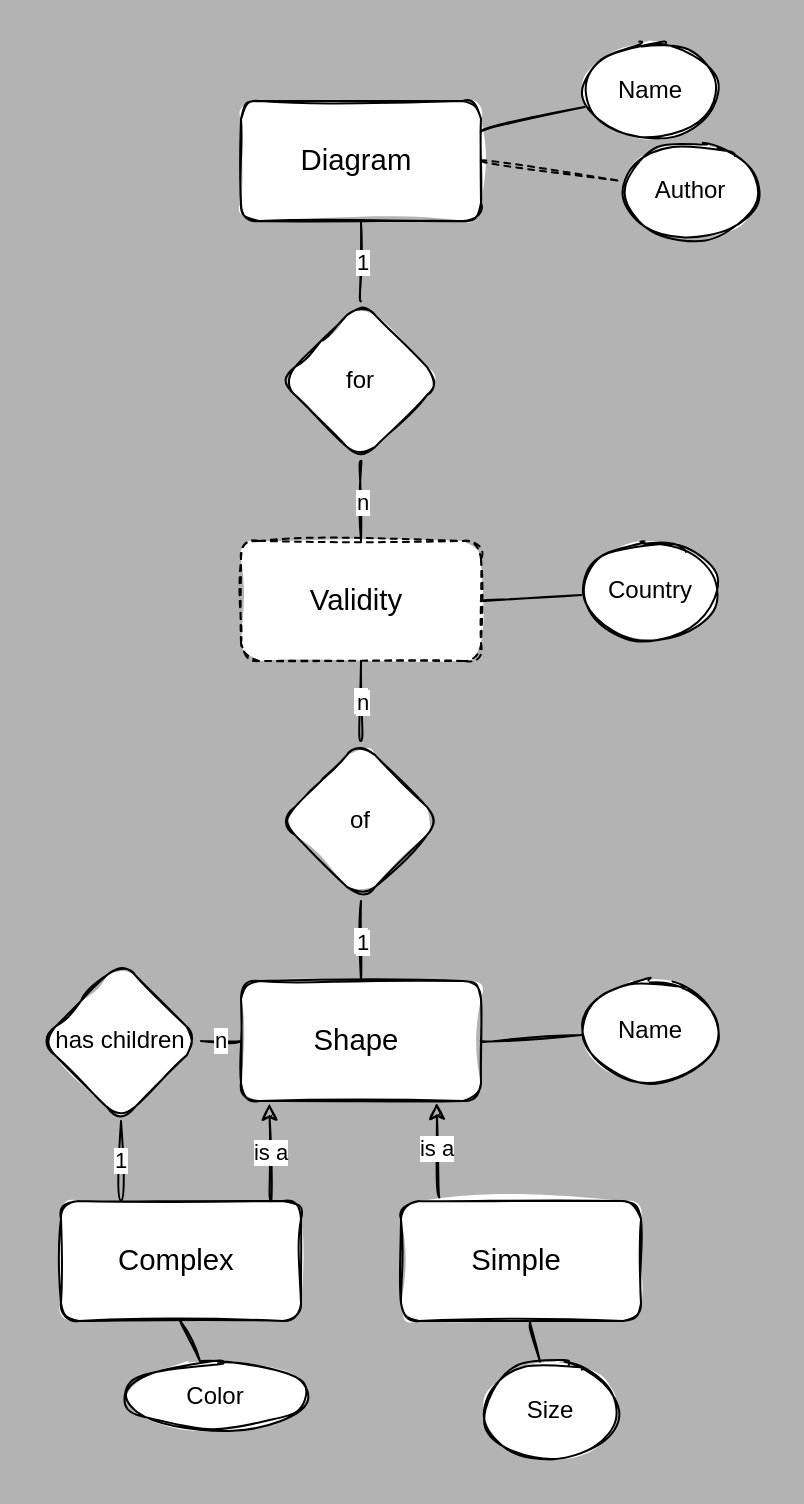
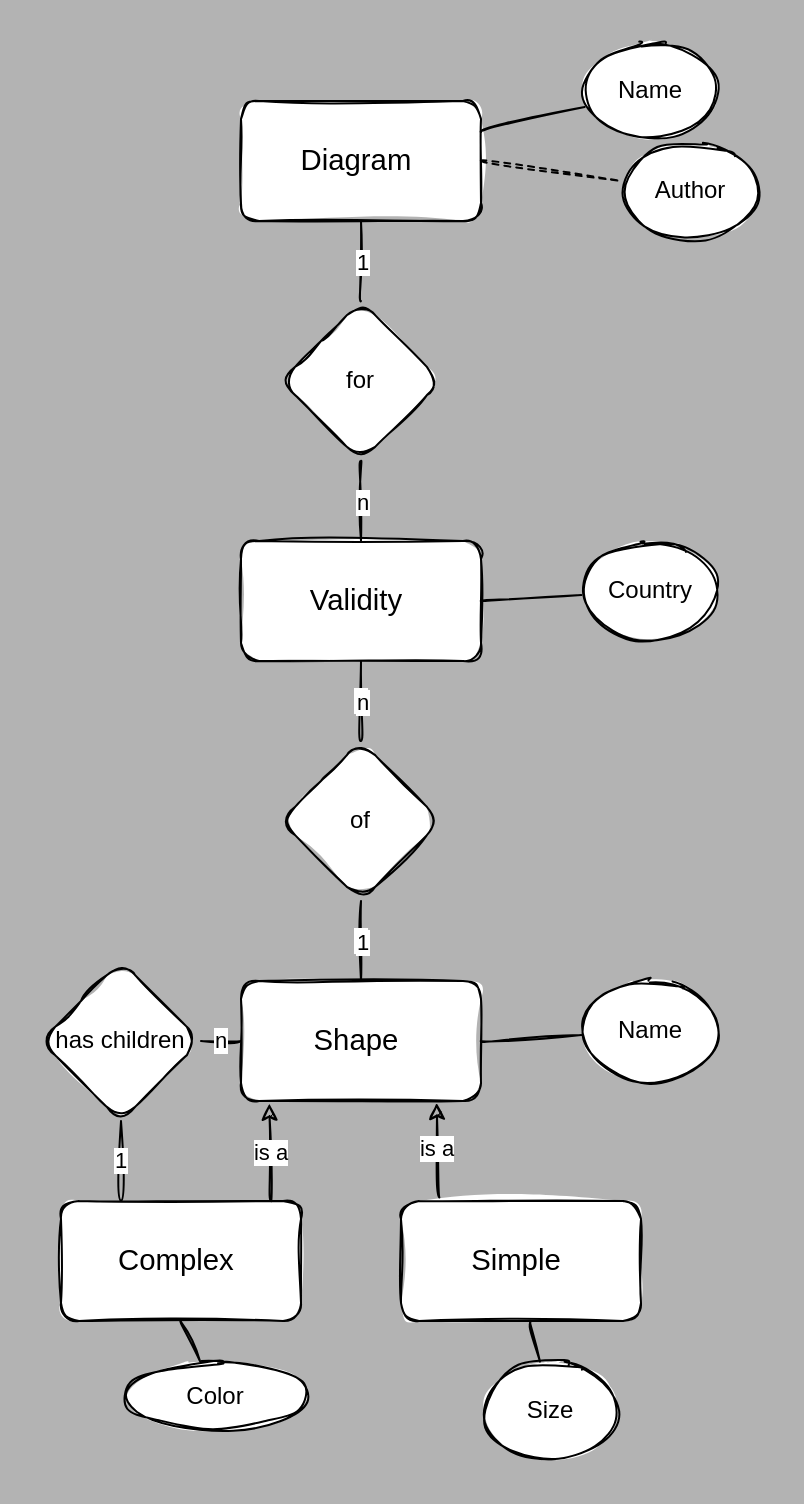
  <mxCell id="0" />
  <mxCell id="1" parent="0" />
- <mxCell id="2" value="&lt;span style=&quot;font-size: 11.0pt ; font-family: &amp;#34;calibri&amp;#34; , sans-serif&quot;&gt;Validity&amp;nbsp;&lt;/span&gt;" style="rounded=1;whiteSpace=wrap;html=1;sketch=1;dashed=1;" parent="1" vertex="1"><mxGeometry x="120" y="270" width="120" height="60" as="geometry" /></mxCell>
+ <mxCell id="2" value="&lt;span style=&quot;font-size: 11.0pt ; font-family: &amp;#34;calibri&amp;#34; , sans-serif&quot;&gt;Validity&amp;nbsp;&lt;/span&gt;" style="rounded=1;whiteSpace=wrap;html=1;sketch=1;" parent="1" vertex="1"><mxGeometry x="120" y="270" width="120" height="60" as="geometry" /></mxCell>
  <mxCell id="3" value="&lt;span style=&quot;font-size: 11.0pt ; font-family: &amp;#34;calibri&amp;#34; , sans-serif&quot;&gt;Diagram&amp;nbsp;&lt;/span&gt;" style="rounded=1;whiteSpace=wrap;html=1;sketch=1;" parent="1" vertex="1"><mxGeometry x="120" y="50" width="120" height="60" as="geometry" /></mxCell>
  <mxCell id="4" value="Name" style="ellipse;whiteSpace=wrap;html=1;fontStyle=0;rounded=1;sketch=1;" parent="1" vertex="1"><mxGeometry x="290" y="20" width="70" height="50" as="geometry" /></mxCell>
  <mxCell id="5" style="rounded=1;orthogonalLoop=1;jettySize=auto;html=1;startArrow=none;startFill=0;endArrow=none;endFill=0;sketch=1;curved=1;" parent="1" source="3" target="4" edge="1"><mxGeometry relative="1" as="geometry"><mxPoint x="128.52" y="313.48" as="sourcePoint" /><mxPoint x="119.732" y="279.47" as="targetPoint" /></mxGeometry></mxCell>
  <mxCell id="6" value="for" style="rhombus;whiteSpace=wrap;html=1;rounded=1;sketch=1;" parent="1" vertex="1"><mxGeometry x="140" y="150" width="80" height="80" as="geometry" /></mxCell>
  <mxCell id="7" style="rounded=1;orthogonalLoop=1;jettySize=auto;html=1;exitX=0.5;exitY=1;exitDx=0;exitDy=0;startArrow=none;startFill=0;endArrow=none;endFill=0;entryX=0.5;entryY=0;entryDx=0;entryDy=0;sketch=1;curved=1;" parent="1" source="6" target="2" edge="1"><mxGeometry relative="1" as="geometry"><mxPoint x="590" y="350" as="sourcePoint" /><mxPoint x="510" y="350" as="targetPoint" /></mxGeometry></mxCell>
  <mxCell id="8" value="n" style="edgeLabel;html=1;align=center;verticalAlign=middle;resizable=0;points=[];rounded=1;sketch=1;" parent="7" connectable="0" vertex="1"><mxGeometry x="0.552" y="1" relative="1" as="geometry"><mxPoint x="-1" y="-11" as="offset" /></mxGeometry></mxCell>
  <mxCell id="9" style="rounded=1;orthogonalLoop=1;jettySize=auto;html=1;exitX=0.5;exitY=0;exitDx=0;exitDy=0;startArrow=none;startFill=0;endArrow=none;endFill=0;entryX=0.5;entryY=1;entryDx=0;entryDy=0;sketch=1;curved=1;" parent="1" source="6" target="3" edge="1"><mxGeometry relative="1" as="geometry"><mxPoint x="340" y="350" as="sourcePoint" /><mxPoint x="390" y="350" as="targetPoint" /></mxGeometry></mxCell>
  <mxCell id="10" value="1" style="edgeLabel;html=1;align=center;verticalAlign=middle;resizable=0;points=[];rounded=1;sketch=1;" parent="9" connectable="0" vertex="1"><mxGeometry x="0.676" y="-1" relative="1" as="geometry"><mxPoint x="-1" y="14" as="offset" /></mxGeometry></mxCell>
  <mxCell id="11" value="Author" style="ellipse;whiteSpace=wrap;html=1;fontStyle=0;rounded=1;sketch=1;" parent="1" vertex="1"><mxGeometry x="310" y="70" width="70" height="50" as="geometry" /></mxCell>
  <mxCell id="12" style="rounded=1;orthogonalLoop=1;jettySize=auto;html=1;startArrow=none;startFill=0;endArrow=none;endFill=0;exitX=1;exitY=0.5;exitDx=0;exitDy=0;sketch=1;curved=1;dashed=1;" parent="1" source="3" target="11" edge="1"><mxGeometry relative="1" as="geometry"><mxPoint x="260" y="115.517" as="sourcePoint" /><mxPoint x="139.732" y="329.47" as="targetPoint" /></mxGeometry></mxCell>
  <mxCell id="13" value="Country" style="ellipse;whiteSpace=wrap;html=1;fontStyle=0;rounded=1;sketch=1;" parent="1" vertex="1"><mxGeometry x="290" y="270" width="70" height="50" as="geometry" /></mxCell>
  <mxCell id="14" style="rounded=1;orthogonalLoop=1;jettySize=auto;html=1;startArrow=none;startFill=0;endArrow=none;endFill=0;exitX=1;exitY=0.5;exitDx=0;exitDy=0;sketch=1;curved=1;" parent="1" source="2" target="13" edge="1"><mxGeometry relative="1" as="geometry"><mxPoint x="250" y="310" as="sourcePoint" /><mxPoint x="119.732" y="529.47" as="targetPoint" /></mxGeometry></mxCell>
  <mxCell id="15" value="&lt;span style=&quot;font-size: 11.0pt ; font-family: &amp;#34;calibri&amp;#34; , sans-serif&quot;&gt;Shape&amp;nbsp;&lt;/span&gt;" style="rounded=1;whiteSpace=wrap;html=1;sketch=1;" parent="1" vertex="1"><mxGeometry x="120" y="490" width="120" height="60" as="geometry" /></mxCell>
  <mxCell id="16" value="of" style="rhombus;whiteSpace=wrap;html=1;rounded=1;sketch=1;" parent="1" vertex="1"><mxGeometry x="140" y="370" width="80" height="80" as="geometry" /></mxCell>
  <mxCell id="17" value="1" style="rounded=1;orthogonalLoop=1;jettySize=auto;html=1;exitX=0.5;exitY=1;exitDx=0;exitDy=0;startArrow=none;startFill=0;endArrow=none;endFill=0;entryX=0.5;entryY=0;entryDx=0;entryDy=0;sketch=1;curved=1;" parent="1" source="16" target="15" edge="1"><mxGeometry relative="1" as="geometry"><mxPoint x="590" y="570" as="sourcePoint" /><mxPoint x="510" y="570" as="targetPoint" /><Array as="points"><mxPoint x="180" y="470" /></Array></mxGeometry></mxCell>
  <mxCell id="18" value="1" style="edgeLabel;html=1;align=center;verticalAlign=middle;resizable=0;points=[];rounded=1;sketch=1;" parent="17" connectable="0" vertex="1"><mxGeometry x="0.552" y="1" relative="1" as="geometry"><mxPoint x="-1" y="-11" as="offset" /></mxGeometry></mxCell>
  <mxCell id="19" value="Name" style="ellipse;whiteSpace=wrap;html=1;fontStyle=0;rounded=1;sketch=1;" parent="1" vertex="1"><mxGeometry x="290" y="490" width="70" height="50" as="geometry" /></mxCell>
  <mxCell id="20" style="rounded=1;orthogonalLoop=1;jettySize=auto;html=1;startArrow=none;startFill=0;endArrow=none;endFill=0;exitX=1;exitY=0.5;exitDx=0;exitDy=0;sketch=1;curved=1;" parent="1" source="15" target="19" edge="1"><mxGeometry relative="1" as="geometry"><mxPoint x="250" y="530" as="sourcePoint" /><mxPoint x="119.732" y="749.47" as="targetPoint" /></mxGeometry></mxCell>
  <mxCell id="21" value="n" style="rounded=1;orthogonalLoop=1;jettySize=auto;html=1;exitX=0.5;exitY=0;exitDx=0;exitDy=0;startArrow=none;startFill=0;endArrow=none;endFill=0;entryX=0.5;entryY=1;entryDx=0;entryDy=0;sketch=1;curved=1;" parent="1" source="16" target="2" edge="1"><mxGeometry relative="1" as="geometry"><mxPoint x="190" y="160" as="sourcePoint" /><mxPoint x="190" y="120" as="targetPoint" /></mxGeometry></mxCell>
  <mxCell id="22" value="n" style="edgeLabel;html=1;align=center;verticalAlign=middle;resizable=0;points=[];rounded=1;sketch=1;" parent="21" connectable="0" vertex="1"><mxGeometry x="0.676" y="-1" relative="1" as="geometry"><mxPoint x="-1" y="14" as="offset" /></mxGeometry></mxCell>
  <mxCell id="23" value="has children" style="rhombus;whiteSpace=wrap;html=1;rounded=1;sketch=1;" parent="1" vertex="1"><mxGeometry x="20" y="480" width="80" height="80" as="geometry" /></mxCell>
  <mxCell id="24" value="n" style="rounded=1;orthogonalLoop=1;jettySize=auto;html=1;exitX=0;exitY=0.5;exitDx=0;exitDy=0;startArrow=none;startFill=0;endArrow=none;endFill=0;entryX=1;entryY=0.5;entryDx=0;entryDy=0;sketch=1;curved=1;" parent="1" source="15" target="23" edge="1"><mxGeometry relative="1" as="geometry"><mxPoint x="190" y="460" as="sourcePoint" /><mxPoint x="190" y="500" as="targetPoint" /></mxGeometry></mxCell>
  <mxCell id="25" value="&lt;span style=&quot;font-size: 11.0pt ; font-family: &amp;#34;calibri&amp;#34; , sans-serif&quot;&gt;Complex&amp;nbsp;&lt;/span&gt;" style="rounded=1;whiteSpace=wrap;html=1;sketch=1;" parent="1" vertex="1"><mxGeometry x="30" y="600" width="120" height="60" as="geometry" /></mxCell>
  <mxCell id="26" value="&lt;span style=&quot;font-size: 11.0pt ; font-family: &amp;#34;calibri&amp;#34; , sans-serif&quot;&gt;Simple&amp;nbsp;&lt;/span&gt;" style="rounded=1;whiteSpace=wrap;html=1;sketch=1;" parent="1" vertex="1"><mxGeometry x="200" y="600" width="120" height="60" as="geometry" /></mxCell>
  <mxCell id="27" value="Color" style="ellipse;whiteSpace=wrap;html=1;fontStyle=0;rounded=1;sketch=1;" parent="1" vertex="1"><mxGeometry x="60" y="680" width="95" height="35" as="geometry" /></mxCell>
  <mxCell id="28" style="rounded=1;orthogonalLoop=1;jettySize=auto;html=1;startArrow=none;startFill=0;endArrow=none;endFill=0;exitX=0.5;exitY=1;exitDx=0;exitDy=0;sketch=1;curved=1;" parent="1" source="25" target="27" edge="1"><mxGeometry relative="1" as="geometry"><mxPoint x="-50" y="720" as="sourcePoint" /><mxPoint x="-170.268" y="949.47" as="targetPoint" /></mxGeometry></mxCell>
  <mxCell id="29" value="Size" style="ellipse;whiteSpace=wrap;html=1;fontStyle=0;rounded=1;sketch=1;" parent="1" vertex="1"><mxGeometry x="240" y="680" width="70" height="50" as="geometry" /></mxCell>
  <mxCell id="30" style="rounded=1;orthogonalLoop=1;jettySize=auto;html=1;startArrow=none;startFill=0;endArrow=none;endFill=0;exitX=0.5;exitY=1;exitDx=0;exitDy=0;sketch=1;curved=1;" parent="1" target="29" edge="1"><mxGeometry relative="1" as="geometry"><mxPoint x="265" y="660" as="sourcePoint" /><mxPoint x="54.732" y="949.47" as="targetPoint" /></mxGeometry></mxCell>
  <mxCell id="31" value="1" style="rounded=1;orthogonalLoop=1;jettySize=auto;html=1;exitX=0.25;exitY=0;exitDx=0;exitDy=0;startArrow=none;startFill=0;endArrow=none;endFill=0;entryX=0.5;entryY=1;entryDx=0;entryDy=0;sketch=1;curved=1;" parent="1" source="25" target="23" edge="1"><mxGeometry relative="1" as="geometry"><mxPoint x="130" y="530" as="sourcePoint" /><mxPoint x="90" y="530" as="targetPoint" /></mxGeometry></mxCell>
  <mxCell id="32" value="is a" style="endArrow=classic;html=1;rounded=1;entryX=0.118;entryY=1.022;entryDx=0;entryDy=0;entryPerimeter=0;sketch=1;curved=1;" parent="1" target="15" edge="1"><mxGeometry width="50" height="50" relative="1" as="geometry"><mxPoint x="135" y="600" as="sourcePoint" /><mxPoint x="170" y="570" as="targetPoint" /></mxGeometry></mxCell>
  <mxCell id="33" value="is a" style="endArrow=classic;html=1;rounded=1;entryX=0.815;entryY=1.015;entryDx=0;entryDy=0;entryPerimeter=0;exitX=0.16;exitY=-0.029;exitDx=0;exitDy=0;exitPerimeter=0;sketch=1;curved=1;" parent="1" source="26" target="15" edge="1"><mxGeometry width="50" height="50" relative="1" as="geometry"><mxPoint x="145" y="610" as="sourcePoint" /><mxPoint x="145" y="562.28" as="targetPoint" /></mxGeometry></mxCell>
